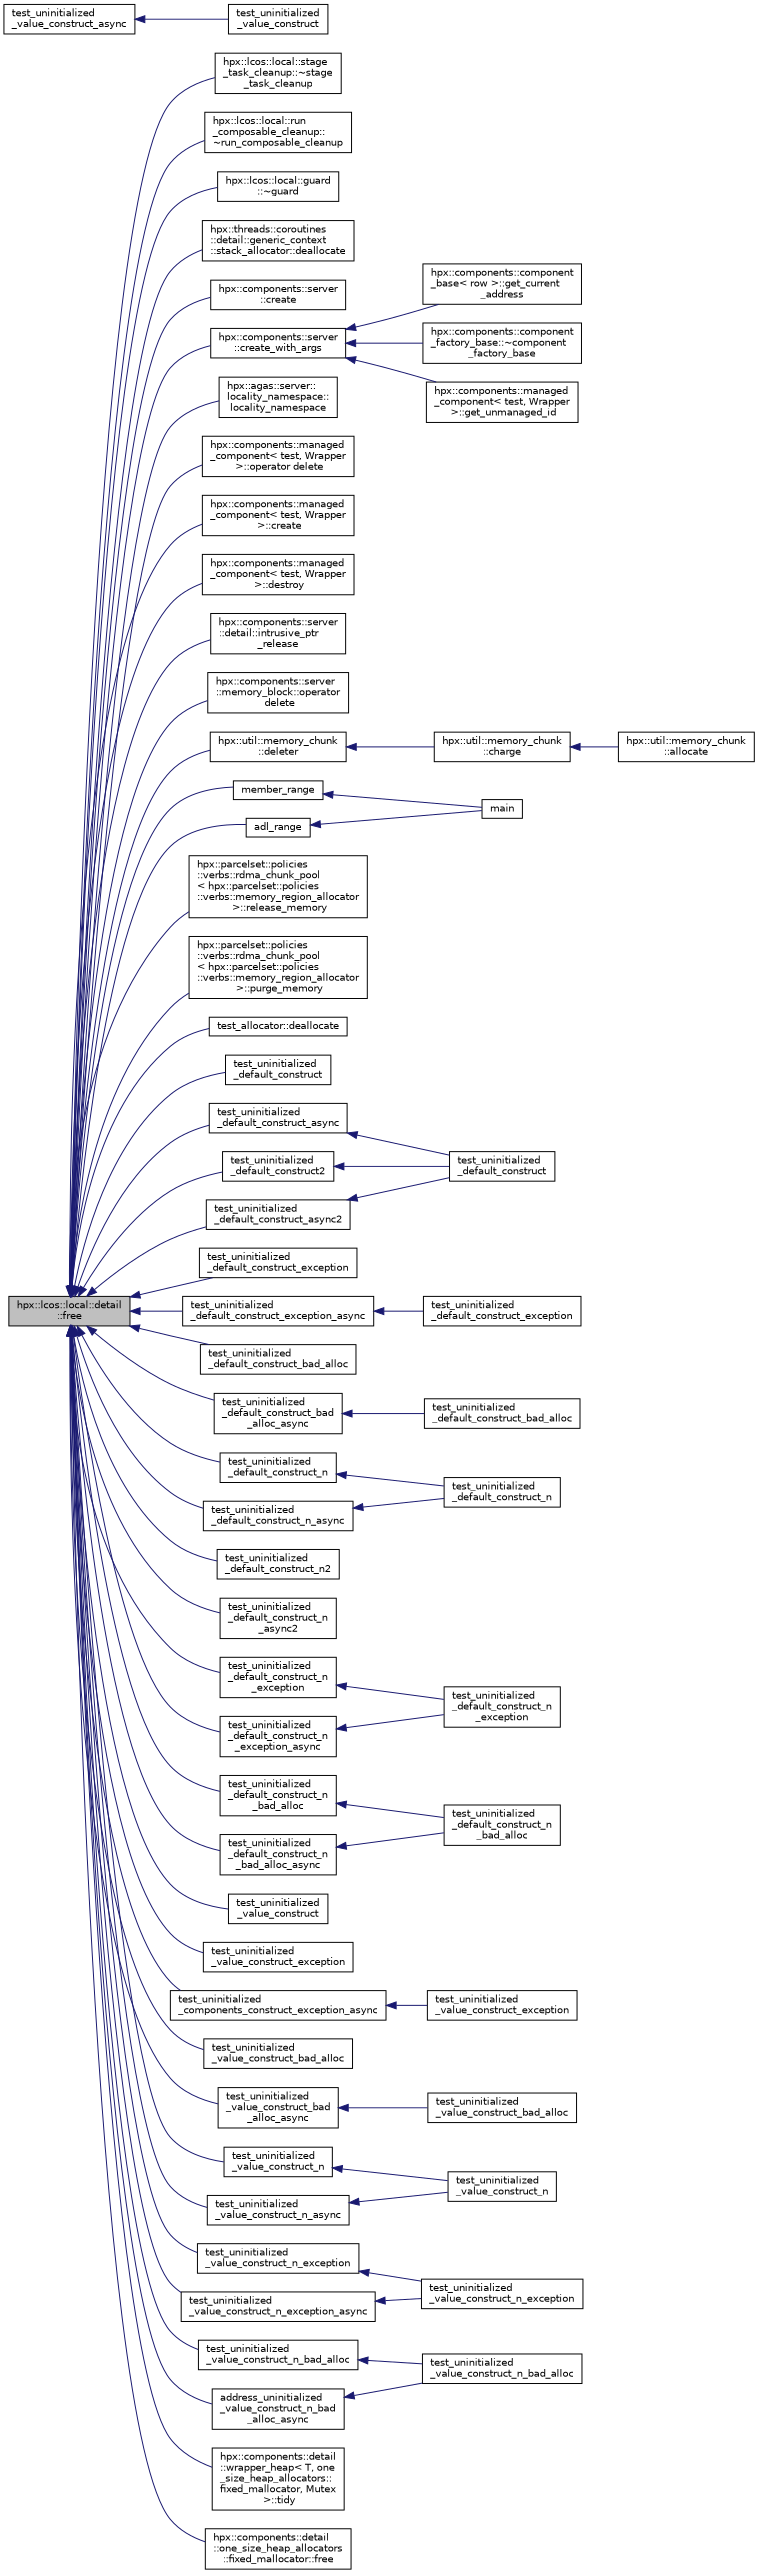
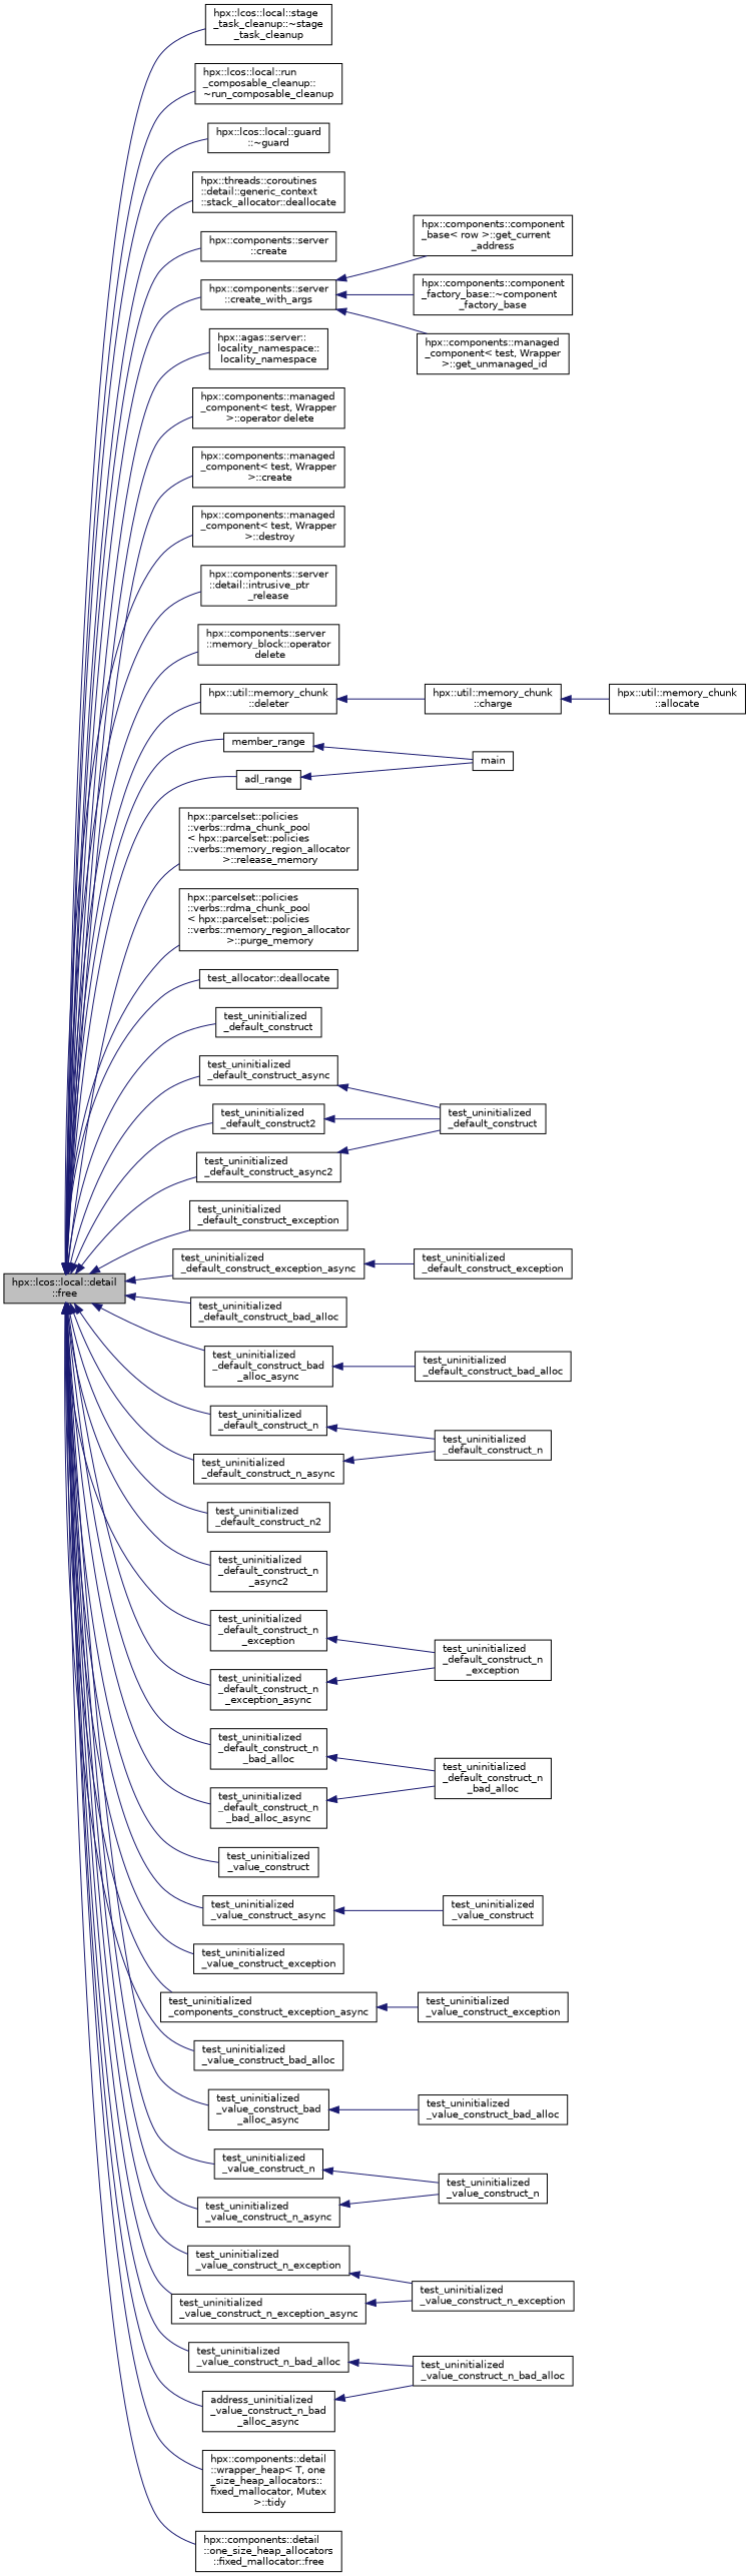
  digraph {
    rankdir=LR
    node [color=black fillcolor=white fontname=Helvetica fontsize=10 shape=record style=filled]
    edge [color=midnightblue dir=back fontname=Helvetica fontsize=10 labelfontname=Helvetica labelfontsize=10 style=solid]
    n1 [fillcolor=grey75 fontcolor=black height=0.2 label="hpx::lcos::local::detail\l::free" width=0.4]
    n2 [height=0.2 label="hpx::lcos::local::stage\l_task_cleanup::~stage\l_task_cleanup" width=0.4]
    n3 [height=0.2 label="hpx::lcos::local::run\l_composable_cleanup::\l~run_composable_cleanup" width=0.4]
    n4 [height=0.2 label="hpx::lcos::local::guard\l::~guard" width=0.4]
    n5 [height=0.2 label="hpx::threads::coroutines\l::detail::generic_context\l::stack_allocator::deallocate" width=0.4]
    n6 [height=0.2 label="hpx::components::server\l::create" width=0.4]
    n7 [height=0.2 label="hpx::components::server\l::create_with_args" width=0.4]
    n8 [height=0.2 label="hpx::agas::server::\llocality_namespace::\llocality_namespace" width=0.4]
    n9 [height=0.2 label="hpx::components::managed\l_component\< test, Wrapper\l \>::operator delete" width=0.4]
    n10 [height=0.2 label="hpx::components::managed\l_component\< test, Wrapper\l \>::create" width=0.4]
    n11 [height=0.2 label="hpx::components::managed\l_component\< test, Wrapper\l \>::destroy" width=0.4]
    n12 [height=0.2 label="hpx::components::server\l::detail::intrusive_ptr\l_release" width=0.4]
    n13 [height=0.2 label="hpx::components::server\l::memory_block::operator\l delete" width=0.4]
    n14 [height=0.2 label="hpx::util::memory_chunk\l::deleter" width=0.4]
    n15 [height=0.2 label=member_range width=0.4]
    n16 [height=0.2 label=adl_range width=0.4]
    n17 [height=0.2 label="hpx::parcelset::policies\l::verbs::rdma_chunk_pool\l\< hpx::parcelset::policies\l::verbs::memory_region_allocator\l \>::release_memory" width=0.4]
    n18 [height=0.2 label="hpx::parcelset::policies\l::verbs::rdma_chunk_pool\l\< hpx::parcelset::policies\l::verbs::memory_region_allocator\l \>::purge_memory" width=0.4]
    n19 [height=0.2 label="test_allocator::deallocate" width=0.4]
    n20 [height=0.2 label="test_uninitialized\l_default_construct" width=0.4]
    n21 [height=0.2 label="test_uninitialized\l_default_construct_async" width=0.4]
    n22 [height=0.2 label="test_uninitialized\l_default_construct2" width=0.4]
    n23 [height=0.2 label="test_uninitialized\l_default_construct_async2" width=0.4]
    n24 [height=0.2 label="test_uninitialized\l_default_construct_exception" width=0.4]
    n25 [height=0.2 label="test_uninitialized\l_default_construct_exception_async" width=0.4]
    n26 [height=0.2 label="test_uninitialized\l_default_construct_bad_alloc" width=0.4]
    n27 [height=0.2 label="test_uninitialized\l_default_construct_bad\l_alloc_async" width=0.4]
    n28 [height=0.2 label="test_uninitialized\l_default_construct_n" width=0.4]
    n29 [height=0.2 label="test_uninitialized\l_default_construct_n_async" width=0.4]
    n30 [height=0.2 label="test_uninitialized\l_default_construct_n2" width=0.4]
    n31 [height=0.2 label="test_uninitialized\l_default_construct_n\l_async2" width=0.4]
    n32 [height=0.2 label="test_uninitialized\l_default_construct_n\l_exception" width=0.4]
    n33 [height=0.2 label="test_uninitialized\l_default_construct_n\l_exception_async" width=0.4]
    n34 [height=0.2 label="test_uninitialized\l_default_construct_n\l_bad_alloc" width=0.4]
    n35 [height=0.2 label="test_uninitialized\l_default_construct_n\l_bad_alloc_async" width=0.4]
    n36 [height=0.2 label="test_uninitialized\l_value_construct" width=0.4]
    n37 [height=0.2 label="test_uninitialized\l_value_construct_async" width=0.4]
    n38 [height=0.2 label="test_uninitialized\l_value_construct_exception" width=0.4]
    n39 [height=0.2 label="test_uninitialized\l_components_construct_exception_async" width=0.4]
    n40 [height=0.2 label="test_uninitialized\l_value_construct_bad_alloc" width=0.4]
    n41 [height=0.2 label="test_uninitialized\l_value_construct_bad\l_alloc_async" width=0.4]
    n42 [height=0.2 label="test_uninitialized\l_value_construct_n" width=0.4]
    n43 [height=0.2 label="test_uninitialized\l_value_construct_n_async" width=0.4]
    n44 [height=0.2 label="test_uninitialized\l_value_construct_n_exception" width=0.4]
    n45 [height=0.2 label="test_uninitialized\l_value_construct_n_exception_async" width=0.4]
    n46 [height=0.2 label="test_uninitialized\l_value_construct_n_bad_alloc" width=0.4]
    n47 [height=0.2 label="address_uninitialized\l_value_construct_n_bad\l_alloc_async" width=0.4]
    n48 [height=0.2 label="hpx::components::detail\l::wrapper_heap\< T, one\l_size_heap_allocators::\lfixed_mallocator, Mutex\l \>::tidy" width=0.4]
    n49 [height=0.2 label="hpx::components::detail\l::one_size_heap_allocators\l::fixed_mallocator::free" width=0.4]
    n50 [height=0.2 label="hpx::components::component\l_base\< row \>::get_current\l_address" width=0.4]
    n51 [height=0.2 label="hpx::components::component\l_factory_base::~component\l_factory_base" width=0.4]
    n52 [height=0.2 label="hpx::components::managed\l_component\< test, Wrapper\l \>::get_unmanaged_id" width=0.4]
    n53 [height=0.2 label="hpx::util::memory_chunk\l::charge" width=0.4]
    n54 [height=0.2 label=main width=0.4]
    n55 [height=0.2 label="test_uninitialized\l_default_construct" width=0.4]
    n56 [height=0.2 label="test_uninitialized\l_default_construct_exception" width=0.4]
    n57 [height=0.2 label="test_uninitialized\l_default_construct_bad_alloc" width=0.4]
    n58 [height=0.2 label="test_uninitialized\l_default_construct_n" width=0.4]
    n59 [height=0.2 label="test_uninitialized\l_default_construct_n\l_exception" width=0.4]
    n60 [height=0.2 label="test_uninitialized\l_default_construct_n\l_bad_alloc" width=0.4]
    n61 [height=0.2 label="test_uninitialized\l_value_construct" width=0.4]
    n62 [height=0.2 label="test_uninitialized\l_value_construct_exception" width=0.4]
    n63 [height=0.2 label="test_uninitialized\l_value_construct_bad_alloc" width=0.4]
    n64 [height=0.2 label="test_uninitialized\l_value_construct_n" width=0.4]
    n65 [height=0.2 label="test_uninitialized\l_value_construct_n_exception" width=0.4]
    n66 [height=0.2 label="test_uninitialized\l_value_construct_n_bad_alloc" width=0.4]
    n67 [height=0.2 label="hpx::util::memory_chunk\l::allocate" width=0.4]
    n1 -> n2
    n1 -> n3
    n1 -> n4
    n1 -> n5
    n1 -> n6
    n1 -> n7
    n1 -> n8
    n1 -> n9
    n1 -> n10
    n1 -> n11
    n1 -> n12
    n1 -> n13
    n1 -> n14
    n1 -> n15
    n1 -> n16
    n1 -> n17
    n1 -> n18
    n1 -> n19
    n1 -> n20
    n1 -> n21
    n1 -> n22
    n1 -> n23
    n1 -> n24
    n1 -> n25
    n1 -> n26
    n1 -> n27
    n1 -> n28
    n1 -> n29
    n1 -> n30
    n1 -> n31
    n1 -> n32
    n1 -> n33
    n1 -> n34
    n1 -> n35
    n1 -> n36
+   n1 -> n37
    n1 -> n38
    n1 -> n39
    n1 -> n40
    n1 -> n41
    n1 -> n42
    n1 -> n43
    n1 -> n44
    n1 -> n45
    n1 -> n46
    n1 -> n47
    n1 -> n48
    n1 -> n49
    n7 -> n50
    n7 -> n51
    n7 -> n52
    n14 -> n53
    n15 -> n54
    n16 -> n54
    n21 -> n55
    n22 -> n55
    n23 -> n55
    n25 -> n56
    n27 -> n57
    n28 -> n58
    n29 -> n58
    n32 -> n59
    n33 -> n59
    n34 -> n60
    n35 -> n60
    n37 -> n61
    n39 -> n62
    n41 -> n63
    n42 -> n64
    n43 -> n64
    n44 -> n65
    n45 -> n65
    n46 -> n66
    n47 -> n66
    n53 -> n67
  }
